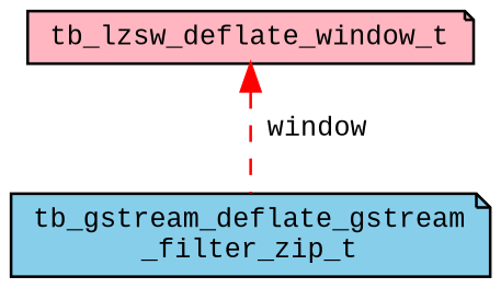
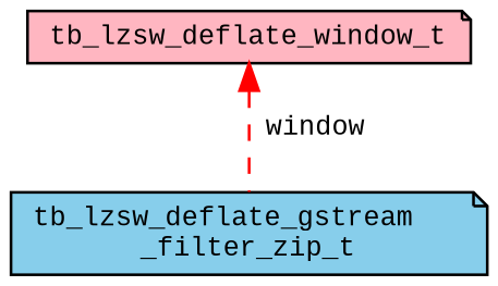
  digraph {
    fontname="Liberation Mono"
    node [color=black fontname="Liberation Mono" fontsize=10 shape=note style=filled]
-   n1 [fillcolor=skyblue fontcolor=black height=0.2 label="tb_gstream_deflate_gstream\l_filter_zip_t" width=0.4]
+   n1 [fillcolor=skyblue fontcolor=black height=0.2 label="tb_lzsw_deflate_gstream\l_filter_zip_t" width=0.4]
    n2 [fillcolor=lightpink height=0.2 label=tb_lzsw_deflate_window_t width=0.4]
    n2 -> n1 [color=red dir=back fontname="Liberation Mono" fontsize=10 label=" window" labelfontname=CourierNew labelfontsize=10 style=dashed]
  }
